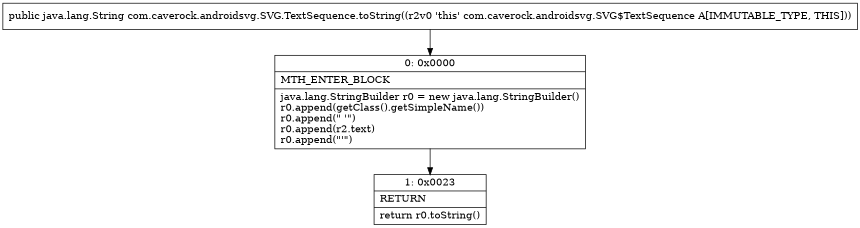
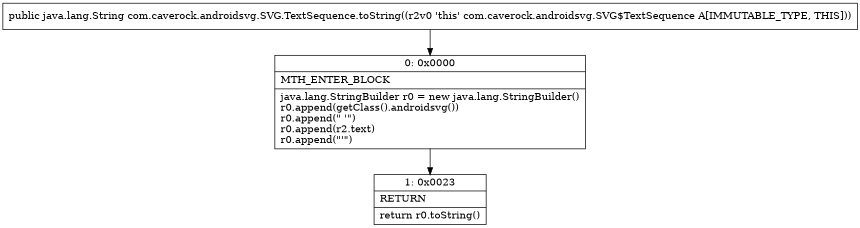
  digraph {
    node [shape=record]
-   n1 [label="{0\:\ 0x0000|MTH_ENTER_BLOCK\l|java.lang.StringBuilder r0 = new java.lang.StringBuilder()\lr0.append(getClass().getSimpleName())\lr0.append(\" '\")\lr0.append(r2.text)\lr0.append(\"'\")\l}"]
+   n1 [label="{0\:\ 0x0000|MTH_ENTER_BLOCK\l|java.lang.StringBuilder r0 = new java.lang.StringBuilder()\lr0.append(getClass().androidsvg())\lr0.append(\" '\")\lr0.append(r2.text)\lr0.append(\"'\")\l}"]
    n2 [label="{1\:\ 0x0023|RETURN\l|return r0.toString()\l}"]
    n3 [label="{public java.lang.String com.caverock.androidsvg.SVG.TextSequence.toString((r2v0 'this' com.caverock.androidsvg.SVG$TextSequence A[IMMUTABLE_TYPE, THIS])) }"]
    n1 -> n2
    n3 -> n1
  }
